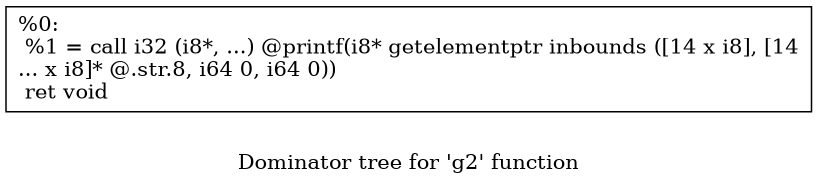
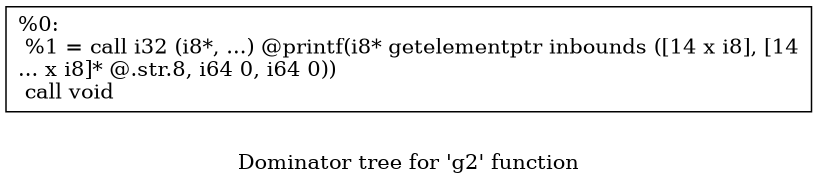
  digraph {
    label="Dominator tree for 'g2' function"
-   n1 [label="{%0:\l  %1 = call i32 (i8*, ...) @printf(i8* getelementptr inbounds ([14 x i8], [14\l... x i8]* @.str.8, i64 0, i64 0))\l  ret void\l}" shape=record]
+   n1 [label="{%0:\l  %1 = call i32 (i8*, ...) @printf(i8* getelementptr inbounds ([14 x i8], [14\l... x i8]* @.str.8, i64 0, i64 0))\l  call void\l}" shape=record]
  }
